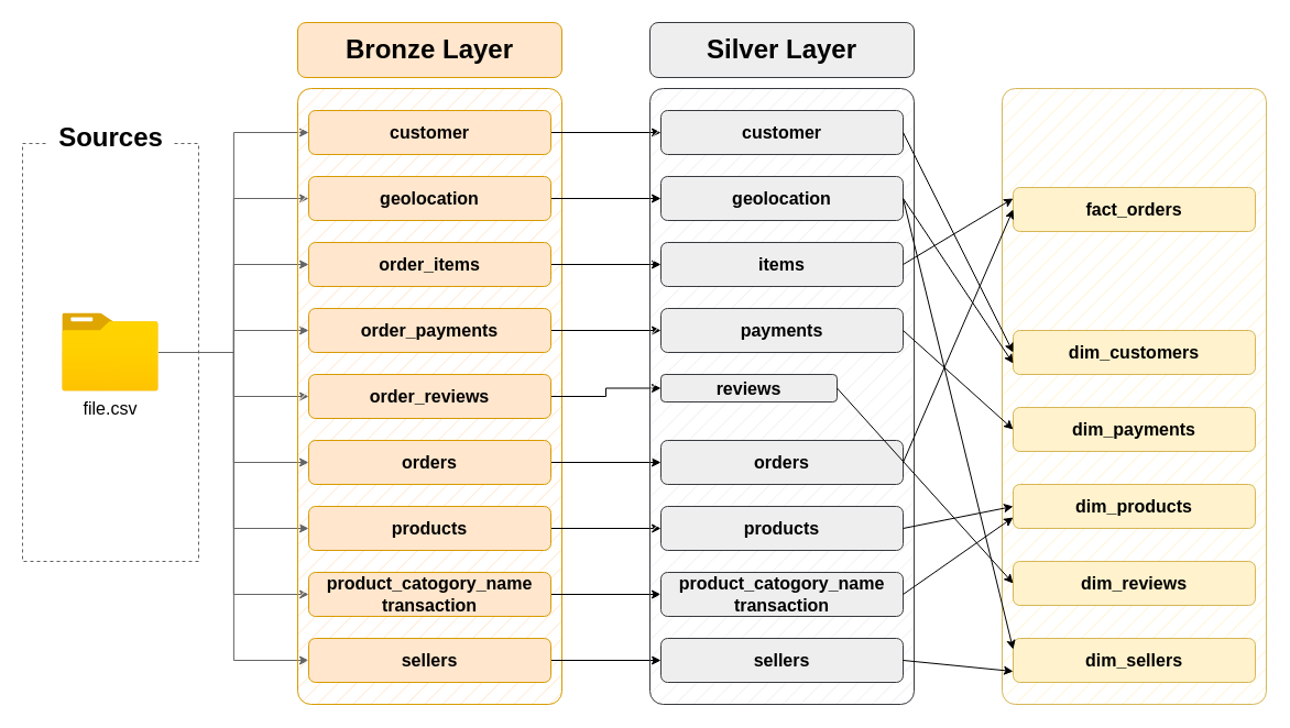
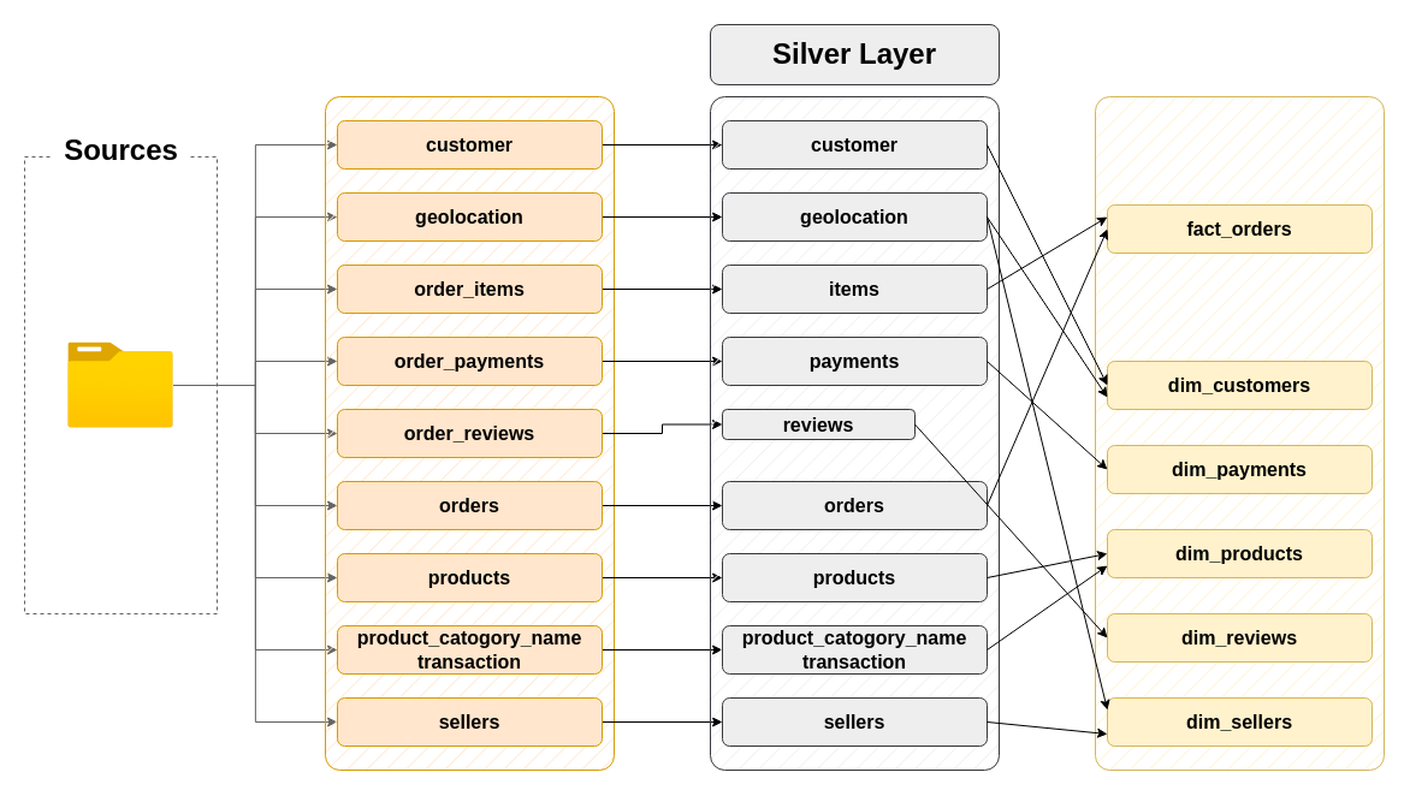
  <mxCell id="0" />
  <mxCell id="1" parent="0" />
  <mxCell id="2" value="" style="rounded=0;whiteSpace=wrap;html=1;fillColor=none;dashed=1;strokeColor=light-dark(#626060, #606060);" parent="1" vertex="1"><mxGeometry x="20" y="130" width="160" height="380" as="geometry" /></mxCell>
  <mxCell id="3" value="&lt;font style=&quot;font-size: 24px;&quot;&gt;&lt;b style=&quot;&quot;&gt;Sources&lt;/b&gt;&lt;/font&gt;" style="rounded=0;whiteSpace=wrap;html=1;dashed=1;strokeColor=none;" parent="1" vertex="1"><mxGeometry x="42.5" y="100" width="115" height="50" as="geometry" /></mxCell>
  <mxCell id="4" value="" style="edgeStyle=orthogonalEdgeStyle;rounded=0;orthogonalLoop=1;jettySize=auto;html=1;entryX=0;entryY=0.5;entryDx=0;entryDy=0;strokeColor=#646464;" parent="1" source="13" target="17" edge="1"><mxGeometry relative="1" as="geometry" /></mxCell>
  <mxCell id="5" style="edgeStyle=orthogonalEdgeStyle;rounded=0;orthogonalLoop=1;jettySize=auto;html=1;entryX=0;entryY=0.5;entryDx=0;entryDy=0;strokeColor=#646464;" parent="1" source="13" target="19" edge="1"><mxGeometry relative="1" as="geometry" /></mxCell>
  <mxCell id="6" style="edgeStyle=orthogonalEdgeStyle;rounded=0;orthogonalLoop=1;jettySize=auto;html=1;entryX=0;entryY=0.5;entryDx=0;entryDy=0;strokeColor=#646464;" parent="1" source="13" target="21" edge="1"><mxGeometry relative="1" as="geometry" /></mxCell>
  <mxCell id="7" style="edgeStyle=orthogonalEdgeStyle;rounded=0;orthogonalLoop=1;jettySize=auto;html=1;entryX=0;entryY=0.5;entryDx=0;entryDy=0;strokeColor=#646464;" parent="1" source="13" target="23" edge="1"><mxGeometry relative="1" as="geometry" /></mxCell>
  <mxCell id="8" style="edgeStyle=orthogonalEdgeStyle;rounded=0;orthogonalLoop=1;jettySize=auto;html=1;strokeColor=#646464;" parent="1" source="13" target="25" edge="1"><mxGeometry relative="1" as="geometry" /></mxCell>
  <mxCell id="9" style="edgeStyle=orthogonalEdgeStyle;rounded=0;orthogonalLoop=1;jettySize=auto;html=1;entryX=0;entryY=0.5;entryDx=0;entryDy=0;strokeColor=#646464;" parent="1" source="13" target="27" edge="1"><mxGeometry relative="1" as="geometry" /></mxCell>
  <mxCell id="10" style="edgeStyle=orthogonalEdgeStyle;rounded=0;orthogonalLoop=1;jettySize=auto;html=1;entryX=0;entryY=0.5;entryDx=0;entryDy=0;strokeColor=#646464;" parent="1" source="13" target="29" edge="1"><mxGeometry relative="1" as="geometry" /></mxCell>
  <mxCell id="11" style="edgeStyle=orthogonalEdgeStyle;rounded=0;orthogonalLoop=1;jettySize=auto;html=1;entryX=0;entryY=0.5;entryDx=0;entryDy=0;strokeColor=#646464;" parent="1" source="13" target="31" edge="1"><mxGeometry relative="1" as="geometry" /></mxCell>
  <mxCell id="12" style="edgeStyle=orthogonalEdgeStyle;rounded=0;orthogonalLoop=1;jettySize=auto;html=1;entryX=0;entryY=0.5;entryDx=0;entryDy=0;strokeColor=#646464;" parent="1" source="13" target="33" edge="1"><mxGeometry relative="1" as="geometry" /></mxCell>
  <mxCell id="13" value="" style="image;aspect=fixed;html=1;points=[];align=center;fontSize=12;image=img/lib/azure2/general/Folder_Blank.svg;" parent="1" vertex="1"><mxGeometry x="56.25" y="284.49" width="87.5" height="71.01" as="geometry" /></mxCell>
  <mxCell id="14" value="" style="rounded=1;whiteSpace=wrap;html=1;fillColor=#ffe6cc;strokeColor=#d79b00;fillStyle=hatch;labelPadding=12;arcSize=5;" parent="1" vertex="1"><mxGeometry x="270" y="80" width="240" height="560" as="geometry" /></mxCell>
- <mxCell id="15" value="&lt;font style=&quot;font-size: 24px;&quot;&gt;&lt;b style=&quot;&quot;&gt;Bronze Layer&lt;/b&gt;&lt;/font&gt;" style="rounded=1;whiteSpace=wrap;html=1;strokeColor=#d79b00;fillColor=#ffe6cc;perimeter=rectanglePerimeter;" parent="1" vertex="1"><mxGeometry x="270" y="20" width="240" height="50" as="geometry" /></mxCell>
  <mxCell id="16" style="edgeStyle=orthogonalEdgeStyle;rounded=0;orthogonalLoop=1;jettySize=auto;html=1;" edge="1" parent="1" source="17" target="36"><mxGeometry relative="1" as="geometry" /></mxCell>
  <mxCell id="17" value="&lt;span style=&quot;font-size: 16px;&quot;&gt;&lt;b&gt;customer&lt;/b&gt;&lt;/span&gt;" style="rounded=1;whiteSpace=wrap;html=1;strokeColor=#d79b00;fillColor=#ffe6cc;perimeter=rectanglePerimeter;" parent="1" vertex="1"><mxGeometry x="280" y="100" width="220" height="40" as="geometry" /></mxCell>
  <mxCell id="18" style="edgeStyle=orthogonalEdgeStyle;rounded=0;orthogonalLoop=1;jettySize=auto;html=1;entryX=0;entryY=0.5;entryDx=0;entryDy=0;" edge="1" parent="1" source="19" target="37"><mxGeometry relative="1" as="geometry" /></mxCell>
  <mxCell id="19" value="&lt;font style=&quot;font-size: 16px;&quot;&gt;&lt;b style=&quot;&quot;&gt;geolocation&lt;/b&gt;&lt;/font&gt;" style="rounded=1;whiteSpace=wrap;html=1;strokeColor=#d79b00;fillColor=#ffe6cc;perimeter=rectanglePerimeter;" parent="1" vertex="1"><mxGeometry x="280" y="160" width="220" height="40" as="geometry" /></mxCell>
  <mxCell id="20" style="edgeStyle=orthogonalEdgeStyle;rounded=0;orthogonalLoop=1;jettySize=auto;html=1;" edge="1" parent="1" source="21" target="38"><mxGeometry relative="1" as="geometry" /></mxCell>
  <mxCell id="21" value="&lt;span style=&quot;font-size: 16px;&quot;&gt;&lt;b&gt;order_items&lt;/b&gt;&lt;/span&gt;" style="rounded=1;whiteSpace=wrap;html=1;strokeColor=#d79b00;fillColor=#ffe6cc;perimeter=rectanglePerimeter;" parent="1" vertex="1"><mxGeometry x="280" y="220" width="220" height="40" as="geometry" /></mxCell>
  <mxCell id="22" style="edgeStyle=orthogonalEdgeStyle;rounded=0;orthogonalLoop=1;jettySize=auto;html=1;entryX=0;entryY=0.5;entryDx=0;entryDy=0;" edge="1" parent="1" source="23" target="39"><mxGeometry relative="1" as="geometry" /></mxCell>
  <mxCell id="23" value="&lt;span style=&quot;font-size: 16px;&quot;&gt;&lt;b&gt;order_payments&lt;/b&gt;&lt;/span&gt;" style="rounded=1;whiteSpace=wrap;html=1;strokeColor=#d79b00;fillColor=#ffe6cc;perimeter=rectanglePerimeter;" parent="1" vertex="1"><mxGeometry x="280" y="280" width="220" height="40" as="geometry" /></mxCell>
  <mxCell id="24" style="edgeStyle=orthogonalEdgeStyle;rounded=0;orthogonalLoop=1;jettySize=auto;html=1;entryX=0;entryY=0.5;entryDx=0;entryDy=0;" edge="1" parent="1" source="25" target="40"><mxGeometry relative="1" as="geometry" /></mxCell>
  <mxCell id="25" value="&lt;span style=&quot;font-size: 16px;&quot;&gt;&lt;b&gt;order_reviews&lt;/b&gt;&lt;/span&gt;" style="rounded=1;whiteSpace=wrap;html=1;strokeColor=#d79b00;fillColor=#ffe6cc;perimeter=rectanglePerimeter;" parent="1" vertex="1"><mxGeometry x="280" y="340" width="220" height="40" as="geometry" /></mxCell>
  <mxCell id="26" style="edgeStyle=orthogonalEdgeStyle;rounded=0;orthogonalLoop=1;jettySize=auto;html=1;entryX=0;entryY=0.5;entryDx=0;entryDy=0;" edge="1" parent="1" source="27" target="41"><mxGeometry relative="1" as="geometry" /></mxCell>
  <mxCell id="27" value="&lt;span style=&quot;font-size: 16px;&quot;&gt;&lt;b&gt;orders&lt;/b&gt;&lt;/span&gt;" style="rounded=1;whiteSpace=wrap;html=1;strokeColor=#d79b00;fillColor=#ffe6cc;perimeter=rectanglePerimeter;" parent="1" vertex="1"><mxGeometry x="280" y="400" width="220" height="40" as="geometry" /></mxCell>
  <mxCell id="28" style="edgeStyle=orthogonalEdgeStyle;rounded=0;orthogonalLoop=1;jettySize=auto;html=1;entryX=0;entryY=0.5;entryDx=0;entryDy=0;" edge="1" parent="1" source="29" target="42"><mxGeometry relative="1" as="geometry" /></mxCell>
  <mxCell id="29" value="&lt;font style=&quot;font-size: 16px;&quot;&gt;&lt;b style=&quot;&quot;&gt;products&lt;/b&gt;&lt;/font&gt;" style="rounded=1;whiteSpace=wrap;html=1;strokeColor=#d79b00;fillColor=#ffe6cc;perimeter=rectanglePerimeter;" parent="1" vertex="1"><mxGeometry x="280" y="460" width="220" height="40" as="geometry" /></mxCell>
  <mxCell id="30" style="edgeStyle=orthogonalEdgeStyle;rounded=0;orthogonalLoop=1;jettySize=auto;html=1;entryX=0;entryY=0.5;entryDx=0;entryDy=0;" edge="1" parent="1" source="31" target="43"><mxGeometry relative="1" as="geometry" /></mxCell>
  <mxCell id="31" value="&lt;b style=&quot;&quot;&gt;&lt;font style=&quot;font-size: 16px;&quot;&gt;product_catogory_name transaction&lt;/font&gt;&lt;/b&gt;" style="rounded=1;whiteSpace=wrap;html=1;strokeColor=#d79b00;fillColor=#ffe6cc;perimeter=rectanglePerimeter;" parent="1" vertex="1"><mxGeometry x="280" y="520" width="220" height="40" as="geometry" /></mxCell>
  <mxCell id="32" style="edgeStyle=orthogonalEdgeStyle;rounded=0;orthogonalLoop=1;jettySize=auto;html=1;entryX=0;entryY=0.5;entryDx=0;entryDy=0;" edge="1" parent="1" source="33" target="44"><mxGeometry relative="1" as="geometry" /></mxCell>
  <mxCell id="33" value="&lt;span style=&quot;font-size: 16px;&quot;&gt;&lt;b&gt;sellers&lt;/b&gt;&lt;/span&gt;" style="rounded=1;whiteSpace=wrap;html=1;strokeColor=#d79b00;fillColor=#ffe6cc;perimeter=rectanglePerimeter;" parent="1" vertex="1"><mxGeometry x="280" y="580" width="220" height="40" as="geometry" /></mxCell>
  <mxCell id="34" value="" style="rounded=1;whiteSpace=wrap;html=1;fillColor=#eeeeee;strokeColor=#36393d;fillStyle=hatch;labelPadding=12;arcSize=5;" vertex="1" parent="1"><mxGeometry x="590" y="80" width="240" height="560" as="geometry" /></mxCell>
  <mxCell id="35" value="&lt;font style=&quot;font-size: 24px;&quot;&gt;&lt;b style=&quot;&quot;&gt;Silver Layer&lt;/b&gt;&lt;/font&gt;" style="rounded=1;whiteSpace=wrap;html=1;strokeColor=#36393d;fillColor=#eeeeee;perimeter=rectanglePerimeter;" vertex="1" parent="1"><mxGeometry x="590" y="20" width="240" height="50" as="geometry" /></mxCell>
  <mxCell id="36" value="&lt;span style=&quot;font-size: 16px;&quot;&gt;&lt;b&gt;customer&lt;/b&gt;&lt;/span&gt;" style="rounded=1;whiteSpace=wrap;html=1;strokeColor=#36393d;fillColor=#eeeeee;perimeter=rectanglePerimeter;" vertex="1" parent="1"><mxGeometry x="600" y="100" width="220" height="40" as="geometry" /></mxCell>
  <mxCell id="37" value="&lt;font style=&quot;font-size: 16px;&quot;&gt;&lt;b style=&quot;&quot;&gt;geolocation&lt;/b&gt;&lt;/font&gt;" style="rounded=1;whiteSpace=wrap;html=1;strokeColor=#36393d;fillColor=#eeeeee;perimeter=rectanglePerimeter;" vertex="1" parent="1"><mxGeometry x="600" y="160" width="220" height="40" as="geometry" /></mxCell>
  <mxCell id="38" value="&lt;span style=&quot;font-size: 16px;&quot;&gt;&lt;b&gt;items&lt;/b&gt;&lt;/span&gt;" style="rounded=1;whiteSpace=wrap;html=1;strokeColor=#36393d;fillColor=#eeeeee;perimeter=rectanglePerimeter;" vertex="1" parent="1"><mxGeometry x="600" y="220" width="220" height="40" as="geometry" /></mxCell>
  <mxCell id="39" value="&lt;span style=&quot;font-size: 16px;&quot;&gt;&lt;b&gt;payments&lt;/b&gt;&lt;/span&gt;" style="rounded=1;whiteSpace=wrap;html=1;strokeColor=#36393d;fillColor=#eeeeee;perimeter=rectanglePerimeter;" vertex="1" parent="1"><mxGeometry x="600" y="280" width="220" height="40" as="geometry" /></mxCell>
  <mxCell id="40" value="&lt;span style=&quot;font-size: 16px;&quot;&gt;&lt;b&gt;reviews&lt;/b&gt;&lt;/span&gt;" style="rounded=1;whiteSpace=wrap;html=1;strokeColor=#36393d;fillColor=#eeeeee;perimeter=rectanglePerimeter;" vertex="1" parent="1"><mxGeometry x="600" y="340" width="160" height="25" as="geometry" /></mxCell>
  <mxCell id="41" value="&lt;span style=&quot;font-size: 16px;&quot;&gt;&lt;b&gt;orders&lt;/b&gt;&lt;/span&gt;" style="rounded=1;whiteSpace=wrap;html=1;strokeColor=#36393d;fillColor=#eeeeee;perimeter=rectanglePerimeter;" vertex="1" parent="1"><mxGeometry x="600" y="400" width="220" height="40" as="geometry" /></mxCell>
  <mxCell id="42" value="&lt;font style=&quot;font-size: 16px;&quot;&gt;&lt;b style=&quot;&quot;&gt;products&lt;/b&gt;&lt;/font&gt;" style="rounded=1;whiteSpace=wrap;html=1;strokeColor=#36393d;fillColor=#eeeeee;perimeter=rectanglePerimeter;" vertex="1" parent="1"><mxGeometry x="600" y="460" width="220" height="40" as="geometry" /></mxCell>
  <mxCell id="43" value="&lt;b style=&quot;&quot;&gt;&lt;font style=&quot;font-size: 16px;&quot;&gt;product_catogory_name transaction&lt;/font&gt;&lt;/b&gt;" style="rounded=1;whiteSpace=wrap;html=1;strokeColor=#36393d;fillColor=#eeeeee;perimeter=rectanglePerimeter;" vertex="1" parent="1"><mxGeometry x="600" y="520" width="220" height="40" as="geometry" /></mxCell>
  <mxCell id="44" value="&lt;span style=&quot;font-size: 16px;&quot;&gt;&lt;b&gt;sellers&lt;/b&gt;&lt;/span&gt;" style="rounded=1;whiteSpace=wrap;html=1;strokeColor=#36393d;fillColor=#eeeeee;perimeter=rectanglePerimeter;" vertex="1" parent="1"><mxGeometry x="600" y="580" width="220" height="40" as="geometry" /></mxCell>
- <mxCell id="45" value="&lt;font style=&quot;font-size: 16px;&quot;&gt;file.csv&lt;/font&gt;" style="text;html=1;align=center;verticalAlign=middle;whiteSpace=wrap;rounded=0;" vertex="1" parent="1"><mxGeometry x="70" y="355.5" width="60" height="30" as="geometry" /></mxCell>
  <mxCell id="46" value="" style="rounded=1;whiteSpace=wrap;html=1;fillColor=#fff2cc;strokeColor=#d6b656;fillStyle=hatch;labelPadding=12;arcSize=5;" vertex="1" parent="1"><mxGeometry x="910" y="80" width="240" height="560" as="geometry" /></mxCell>
  <mxCell id="47" value="&lt;span style=&quot;font-size: 16px;&quot;&gt;&lt;b&gt;fact_orders&lt;/b&gt;&lt;/span&gt;" style="rounded=1;whiteSpace=wrap;html=1;strokeColor=#d6b656;fillColor=#fff2cc;perimeter=rectanglePerimeter;" vertex="1" parent="1"><mxGeometry x="920" y="170" width="220" height="40" as="geometry" /></mxCell>
  <mxCell id="48" value="&lt;font style=&quot;font-size: 16px;&quot;&gt;&lt;b style=&quot;&quot;&gt;dim_sellers&lt;/b&gt;&lt;/font&gt;" style="rounded=1;whiteSpace=wrap;html=1;strokeColor=#d6b656;fillColor=#fff2cc;perimeter=rectanglePerimeter;" vertex="1" parent="1"><mxGeometry x="920" y="580" width="220" height="40" as="geometry" /></mxCell>
  <mxCell id="49" value="&lt;span style=&quot;font-size: 16px;&quot;&gt;&lt;b&gt;dim_customers&lt;/b&gt;&lt;/span&gt;" style="rounded=1;whiteSpace=wrap;html=1;strokeColor=#d6b656;fillColor=#fff2cc;perimeter=rectanglePerimeter;" vertex="1" parent="1"><mxGeometry x="920" y="300" width="220" height="40" as="geometry" /></mxCell>
  <mxCell id="50" value="&lt;span style=&quot;font-size: 16px;&quot;&gt;&lt;b&gt;dim_products&lt;/b&gt;&lt;/span&gt;" style="rounded=1;whiteSpace=wrap;html=1;strokeColor=#d6b656;fillColor=#fff2cc;perimeter=rectanglePerimeter;" vertex="1" parent="1"><mxGeometry x="920" y="440" width="220" height="40" as="geometry" /></mxCell>
  <mxCell id="51" value="&lt;span style=&quot;font-size: 16px;&quot;&gt;&lt;b&gt;dim_reviews&lt;/b&gt;&lt;/span&gt;" style="rounded=1;whiteSpace=wrap;html=1;strokeColor=#d6b656;fillColor=#fff2cc;perimeter=rectanglePerimeter;" vertex="1" parent="1"><mxGeometry x="920" y="510" width="220" height="40" as="geometry" /></mxCell>
  <mxCell id="52" value="&lt;span style=&quot;font-size: 16px;&quot;&gt;&lt;b&gt;dim_payments&lt;/b&gt;&lt;/span&gt;" style="rounded=1;whiteSpace=wrap;html=1;strokeColor=#d6b656;fillColor=#fff2cc;perimeter=rectanglePerimeter;" vertex="1" parent="1"><mxGeometry x="920" y="370" width="220" height="40" as="geometry" /></mxCell>
  <mxCell id="53" value="" style="endArrow=classic;html=1;rounded=0;exitX=1;exitY=0.5;exitDx=0;exitDy=0;entryX=0;entryY=0.5;entryDx=0;entryDy=0;" edge="1" parent="1" source="41" target="47"><mxGeometry width="50" height="50" relative="1" as="geometry"><mxPoint x="840" y="320" as="sourcePoint" /><mxPoint x="890" y="270" as="targetPoint" /></mxGeometry></mxCell>
  <mxCell id="54" value="" style="endArrow=classic;html=1;rounded=0;exitX=1;exitY=0.5;exitDx=0;exitDy=0;entryX=0;entryY=0.25;entryDx=0;entryDy=0;" edge="1" parent="1" source="38" target="47"><mxGeometry width="50" height="50" relative="1" as="geometry"><mxPoint x="830" y="230" as="sourcePoint" /><mxPoint x="880" y="180" as="targetPoint" /></mxGeometry></mxCell>
  <mxCell id="55" value="" style="endArrow=classic;html=1;rounded=0;exitX=1;exitY=0.5;exitDx=0;exitDy=0;entryX=0;entryY=0.5;entryDx=0;entryDy=0;" edge="1" parent="1" source="36" target="49"><mxGeometry width="50" height="50" relative="1" as="geometry"><mxPoint x="850" y="385" as="sourcePoint" /><mxPoint x="900" y="335" as="targetPoint" /></mxGeometry></mxCell>
  <mxCell id="56" value="" style="endArrow=classic;html=1;rounded=0;exitX=1;exitY=0.5;exitDx=0;exitDy=0;entryX=0;entryY=0.75;entryDx=0;entryDy=0;" edge="1" parent="1" source="37" target="49"><mxGeometry width="50" height="50" relative="1" as="geometry"><mxPoint x="830" y="130" as="sourcePoint" /><mxPoint x="930" y="390" as="targetPoint" /></mxGeometry></mxCell>
  <mxCell id="57" value="" style="endArrow=classic;html=1;rounded=0;exitX=1;exitY=0.5;exitDx=0;exitDy=0;" edge="1" parent="1" source="37"><mxGeometry width="50" height="50" relative="1" as="geometry"><mxPoint x="840" y="140" as="sourcePoint" /><mxPoint x="920" y="590" as="targetPoint" /></mxGeometry></mxCell>
  <mxCell id="58" value="" style="endArrow=classic;html=1;rounded=0;exitX=1;exitY=0.5;exitDx=0;exitDy=0;entryX=0;entryY=0.75;entryDx=0;entryDy=0;" edge="1" parent="1" source="44" target="48"><mxGeometry width="50" height="50" relative="1" as="geometry"><mxPoint x="850" y="150" as="sourcePoint" /><mxPoint x="950" y="410" as="targetPoint" /></mxGeometry></mxCell>
  <mxCell id="59" value="" style="endArrow=classic;html=1;rounded=0;exitX=1;exitY=0.5;exitDx=0;exitDy=0;" edge="1" parent="1" source="39"><mxGeometry width="50" height="50" relative="1" as="geometry"><mxPoint x="860" y="160" as="sourcePoint" /><mxPoint x="920" y="390" as="targetPoint" /></mxGeometry></mxCell>
  <mxCell id="60" value="" style="endArrow=classic;html=1;rounded=0;exitX=1;exitY=0.5;exitDx=0;exitDy=0;entryX=0;entryY=0.5;entryDx=0;entryDy=0;" edge="1" parent="1" source="40" target="51"><mxGeometry width="50" height="50" relative="1" as="geometry"><mxPoint x="870" y="170" as="sourcePoint" /><mxPoint x="970" y="430" as="targetPoint" /></mxGeometry></mxCell>
  <mxCell id="61" value="" style="endArrow=classic;html=1;rounded=0;exitX=1;exitY=0.5;exitDx=0;exitDy=0;entryX=0;entryY=0.5;entryDx=0;entryDy=0;" edge="1" parent="1" source="42" target="50"><mxGeometry width="50" height="50" relative="1" as="geometry"><mxPoint x="880" y="180" as="sourcePoint" /><mxPoint x="980" y="440" as="targetPoint" /></mxGeometry></mxCell>
  <mxCell id="62" value="" style="endArrow=classic;html=1;rounded=0;exitX=1;exitY=0.5;exitDx=0;exitDy=0;entryX=0;entryY=0.75;entryDx=0;entryDy=0;" edge="1" parent="1" source="43" target="50"><mxGeometry width="50" height="50" relative="1" as="geometry"><mxPoint x="890" y="190" as="sourcePoint" /><mxPoint x="990" y="450" as="targetPoint" /></mxGeometry></mxCell>
